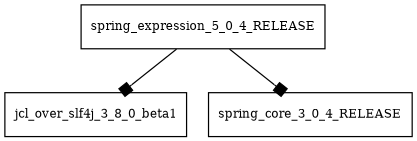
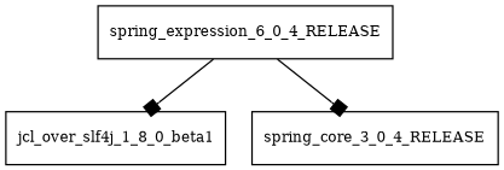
  digraph {
    node [fontsize=10.0 shape=box]
    edge [arrowhead=box style=solid]
-   spring_expression_5_0_4_RELEASE
-   jcl_over_slf4j_1_8_0_beta1 [label=jcl_over_slf4j_3_8_0_beta1]
+   spring_expression_5_0_4_RELEASE [label=spring_expression_6_0_4_RELEASE]
+   jcl_over_slf4j_1_8_0_beta1
    n3 [label=spring_core_3_0_4_RELEASE]
    spring_expression_5_0_4_RELEASE -> jcl_over_slf4j_1_8_0_beta1
    spring_expression_5_0_4_RELEASE -> n3
  }
